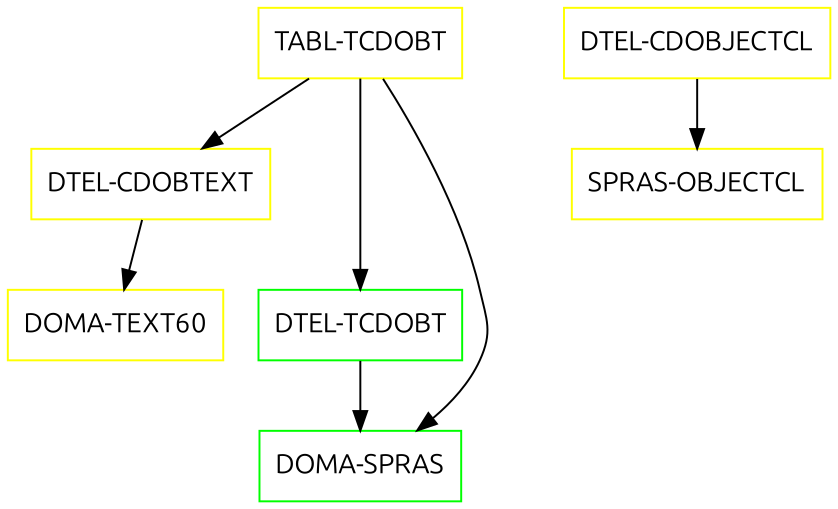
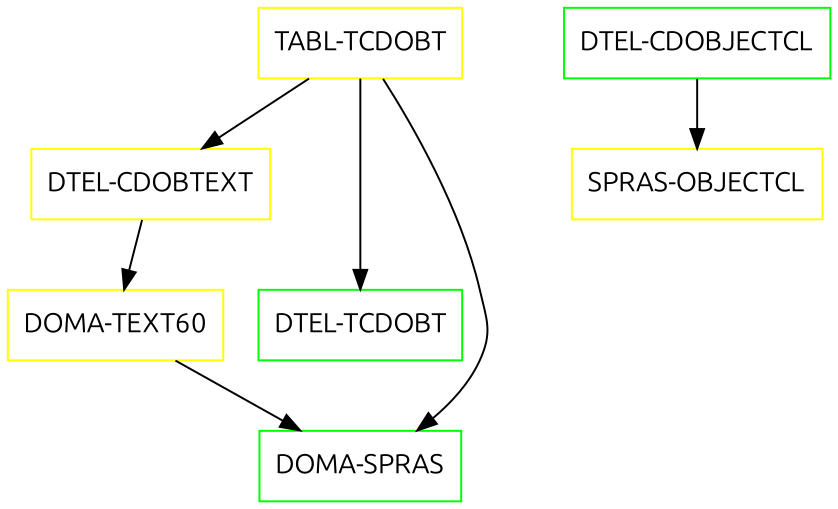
  digraph {
    fontname=Ubuntu
    node [color=yellow fontname=Ubuntu shape=box]
    edge [fontname=Ubuntu]
    "TABL-TCDOBT"
    "DTEL-CDOBTEXT"
    n3 [color=green label="DTEL-TCDOBT"]
    "DOMA-SPRAS" [color=green]
    "DOMA-TEXT60"
    n6 [label="SPRAS-OBJECTCL"]
-   "DTEL-CDOBJECTCL"
+   "DTEL-CDOBJECTCL" [color=green]
    "TABL-TCDOBT" -> "DTEL-CDOBTEXT"
    "TABL-TCDOBT" -> n3
    "TABL-TCDOBT" -> "DOMA-SPRAS"
    "DTEL-CDOBTEXT" -> "DOMA-TEXT60"
-   n3 -> "DOMA-SPRAS"
+   "DOMA-TEXT60" -> "DOMA-SPRAS"
    "DTEL-CDOBJECTCL" -> n6
  }
